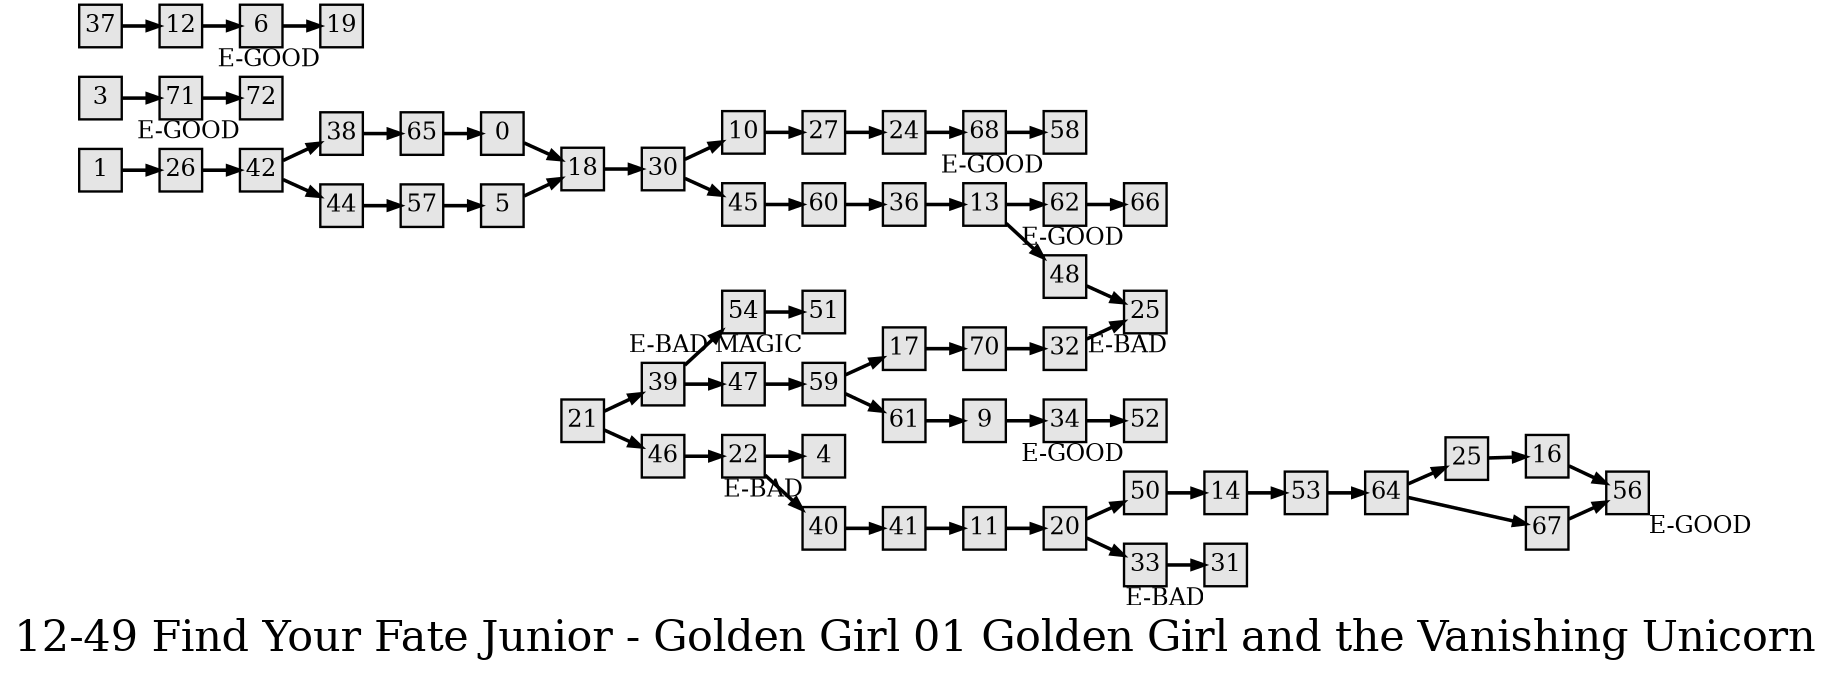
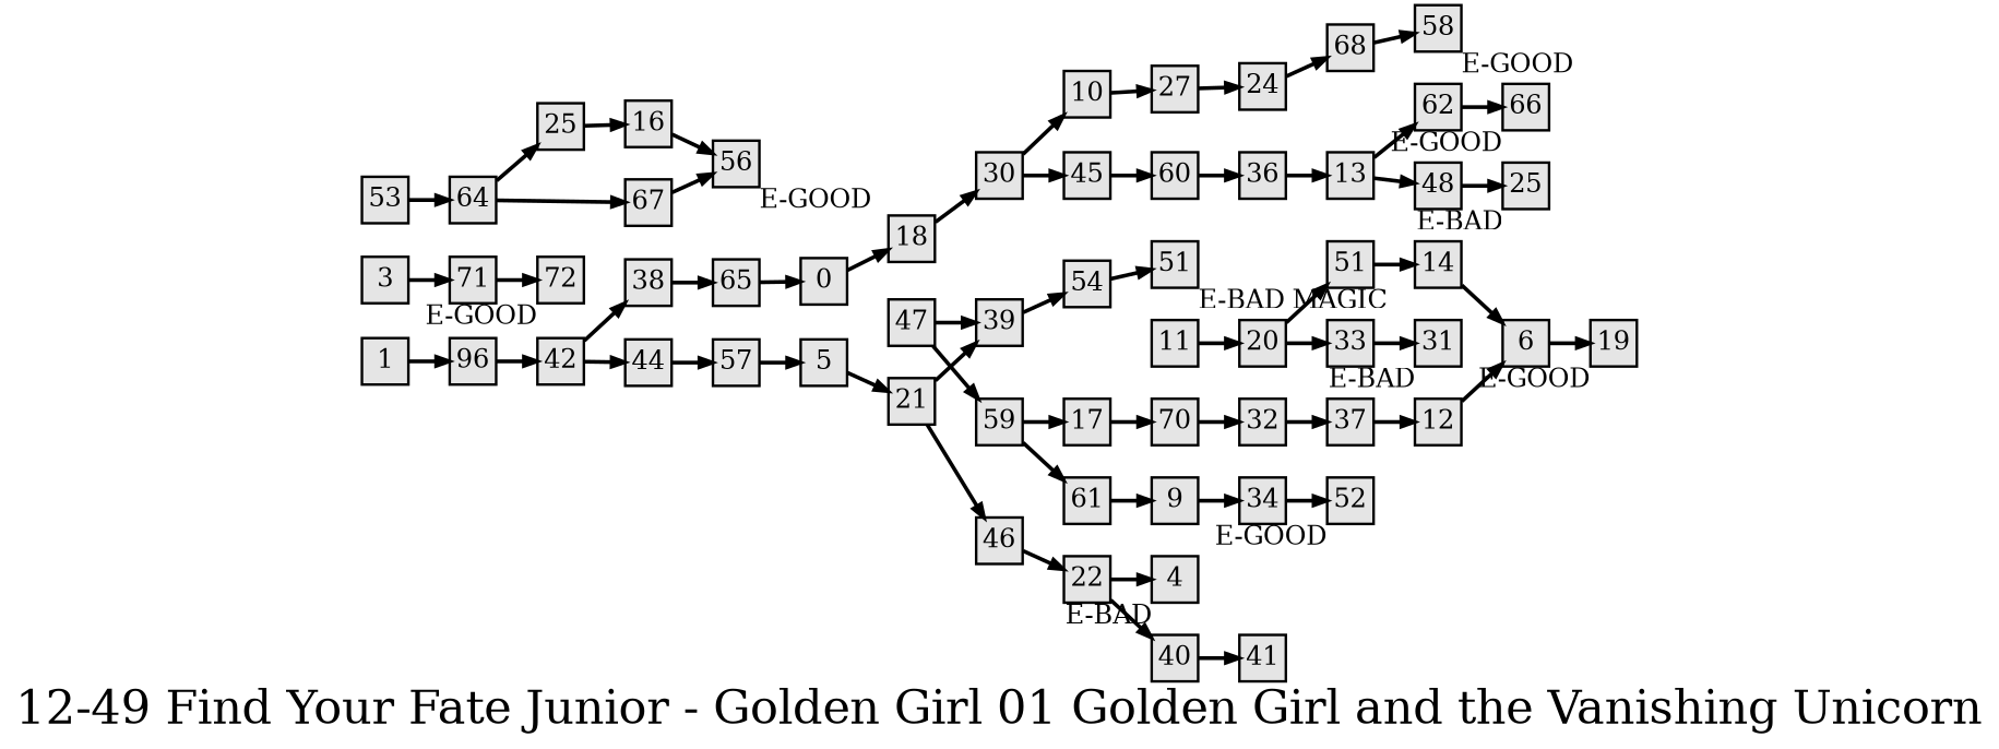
  digraph {
    fontsize=36
    label="12-49 Find Your Fate Junior - Golden Girl 01 Golden Girl and the Vanishing Unicorn"
    nodesep=0.35
    ordering=out
    rankdir=LR
    ranksep=0.45
    node [fillcolor=grey90 fixedsize=true fontsize=20 labelfloat=true margin="0,0" penwidth=2 regular=true shape=rect style=filled]
    edge [fontsize=12 labelfloat=true penwidth=3]
    1
-   26
+   26 [label=96]
    42
    38
    44
    3
    71
    72 [xlabel="E-GOOD"]
    4 [xlabel="E-BAD"]
    5
    21
    39
    46
    54
    47
    19 [xlabel="E-GOOD"]
    6
    n18 [label=0]
    18
    30
    10
    45
    22
    9
    34
    52 [xlabel="E-GOOD"]
    27
    24
    68
    11
    20
-   50
+   50 [label=51]
    33
    14
    31 [xlabel="E-BAD"]
    12
    13
    62
    48
    66 [xlabel="E-GOOD"]
    25 [xlabel="E-BAD"]
    53
    64
    n44 [label=25]
    67
    56 [xlabel="E-GOOD"]
    16
    17
    70
    32
    37
    60
    40
    51 [xlabel="E-BAD MAGIC"]
    59
    41
    58 [xlabel="E-GOOD"]
    65
    57
    36
    61
    1 -> 26
    26 -> 42
    42 -> 38
    42 -> 44
    38 -> 65
    44 -> 57
    3 -> 71
    71 -> 72
-   5 -> 18
+   5 -> 21
    21 -> 39
    21 -> 46
    39 -> 54
-   39 -> 47
+   47 -> 39
    46 -> 22
    54 -> 51
    47 -> 59
    6 -> 19
    n18 -> 18
    18 -> 30
    30 -> 10
    30 -> 45
    10 -> 27
    45 -> 60
    22 -> 4
    22 -> 40
    9 -> 34
    34 -> 52
    27 -> 24
    24 -> 68
    68 -> 58
    11 -> 20
    20 -> 50
    20 -> 33
    50 -> 14
    33 -> 31
-   14 -> 53
+   14 -> 6
    12 -> 6
    13 -> 62
    13 -> 48
    62 -> 66
    48 -> 25
    53 -> 64
    64 -> n44
    64 -> 67
    n44 -> 16
    67 -> 56
    16 -> 56
    17 -> 70
    70 -> 32
-   32 -> 25
+   32 -> 37
    37 -> 12
    60 -> 36
    40 -> 41
    59 -> 17
    59 -> 61
-   41 -> 11
    65 -> n18
    57 -> 5
    36 -> 13
    61 -> 9
  }
